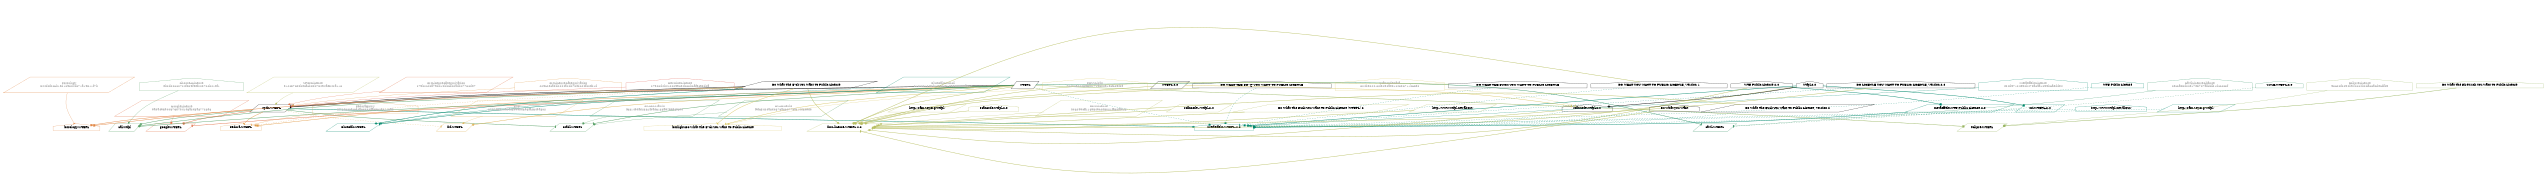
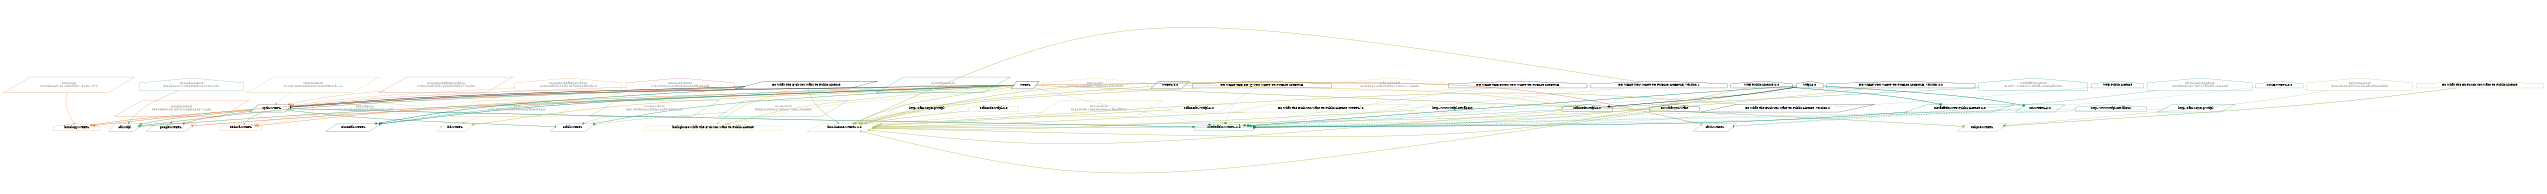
  strict digraph {
    splines=curved
    node [shape=parallelogram]
    edge [arrowhead=tee color="#00876c" weight=0.7 style=bold]
    n1 [color="#b8bf62" fillcolor="beige;1" fontcolor=gray label="SPDXLicense\n912c57655becacb05b75494ae542a113"]
    n2 [label="spdx:WTFPL"]
    n3 [color="#e06f45" label="google:WTFPL"]
    n4 [color="#e09d4b" label="Fedora:WTFPL" shape=house]
    n5 [color="#58a066" label="osadl:WTFPL"]
    n6 [color="#deb256" label="fsf:WTFPL"]
    n7 [color="#58a066" label="cal:wtfpl"]
    n8 [color="#00876c" label="metaeffekt:WTFPL-2.0" shape=house]
    n9 [color="#e18745" label="fossology:WTFPL" shape=house]
    n10 [label=WTFPL]
    n11 [color="#00876c" label="BlueOak:WTFPL"]
    n12 [color="#379469" label="cavil:WTFPL"]
    n13 [color="#b8bf62" label="foss-license:WTFPL 2.0"]
    n14 [color="#dac767" label="fosslight:Do What The F*ck You Want To Public License" shape=house]
    n15 [color="#98b561" label="eclipse:WTFPL"]
    n16 [label="Do What The F*ck You Want To Public License"]
    n17 [color="#e06f45" fillcolor="beige;1" fontcolor=gray label="GoogleLicense\nea0a495904373d7b41d6a2d8a87728e6"]
    n18 [color="#e09d4b" fillcolor="beige;1" fontcolor=gray label="FedoraEntry\n0f78d88cec6e4a63034fab562e6116ab" shape=house]
    n19 [color="#00876c" fillcolor="beige;1" fontcolor=gray label="BlueOakCouncil\n31c2301045d845ed8e129e406c92a817"]
    n20 [color="#58a066" fillcolor="beige;1" fontcolor=gray label="OSADLRule\nf9f65420a8d0876a860778f814d6cedb"]
    n21 [color="#58a066" fillcolor="beige;1" fontcolor=gray label="OSADLMatrix\nf3814edad2361fbad6183a9799e8f3e4"]
    n22 [color="#deb256" fillcolor="beige;1" fontcolor=gray label="FSF\n87b7d3911a0ac3e99bd698fa2649a8c2"]
    n23 [color="#58a066" fillcolor="beige;1" fontcolor=gray label="ChooseALicense\neb8d08660724f539f9ef205766b21ef1" shape=house]
    n24 [color="#dac767" fillcolor="beige;1" fontcolor=gray label="ScancodeData\n324b982413d9298ae51c4356711b65e8" shape=house]
    n25 [label="scancode:wtfpl-2.0" shape=house]
    n26 [label="wtfpl-2.0" shape=house]
    n27 [color="#00876c" label="osi:WTFPL-2.0"]
    n28 [label="WTFPL 2.0"]
    n29 [color="#e18745" fillcolor="beige;1" fontcolor=gray label="Fossology\n544d0f2c6b1931898d4dc71a19511f7b"]
    n30 [color="#e06f45" fillcolor="beige;1" fontcolor=gray label="OrtLicenseCategorization\n379b2c46a79db15bbcbb0adb27738de7"]
    n31 [color="#e09d4b" fillcolor="beige;1" fontcolor=gray label="OrtLicenseCategorization\n229c2e6a5d2044a20b7be0c44fb0eb1d" shape=house]
    n32 [color="#379469" fillcolor="beige;1" fontcolor=gray label="CavilLicenseChange\n2ec6a55d00e17e5707af65c51dc68c3f" shape=house]
    n33 [color="#379469" label="SUSE-WTFPL-2.0" shape=house]
    n34 [color="#00876c" fillcolor="beige;1" fontcolor=gray label="MetaeffektLicense\n454d97134e90b475a8aa1399b6aedde4" shape=house]
    n35 [color="#00876c" label="metaeffekt:WTF Public License 2.0"]
    n36 [label="WTF Public License 2.0" shape=house]
    n37 [color="#00876c" label="WTF Public License" shape=house]
    n38 [label="DO WHAT THE F#*@ YOU WANT TO PUBLIC LICENSE" shape=house]
    n39 [label="DO WHAT THE FUCK YOU WANT TO PUBLIC LICENSE" shape=house]
    n40 [label="DO WHAT YOU WANT TO PUBLIC LICENSE, Version 1" shape=house]
-   n41 [label="DO LICENSE YOU WANT TO PUBLIC LICENSE, Version 2.0" shape=house]
+   n41 [label="DO WHAT YOU WANT TO PUBLIC LICENSE, Version 2.0" shape=house]
    n42 [label="Do What The Fuck You Want To Public License, Version 2"]
    n43 [label="Do What you Want" shape=house]
    n44 [color="#00876c" label="http://www.wtfpl.net/about/" shape=house]
    n45 [color="#00876c" label="http://sam.zoy.org/wtfpl/"]
    n46 [color="#dc574a" fillcolor="beige;1" fontcolor=gray label="HermineLicense\n27908d4b41080998e4b38b6af9c95d4a" shape=house]
    n47 [color="#b8bf62" fillcolor="beige;1" fontcolor=gray label="FossLicense\nb08299cff1169549c2d5021fa30fa923"]
    n48 [color="#b8bf62" label="scancode://wtfpl-2.0"]
    n49 [color="#b8bf62" label="Do What The Fuck You Want To Public License (WTFPL) 2"]
    n50 [color="#b8bf62" label="http://www.wtfpl.net/about/"]
    n51 [color="#b8bf62" label="http://sam.zoy.org/wtfpl/"]
    n52 [color="#b8bf62" label="scancode:wtfpl-2.0" shape=house]
    n53 [color="#dac767" fillcolor="beige;1" fontcolor=gray label="FOSSLight\n7827893443f53b171a800a1ecf639f0a" shape=house]
    n54 [color="#98b561" fillcolor="beige;1" fontcolor=gray label="EclipseLicense\n98638f68940942c84b06a63acdecdfb9" shape=house]
    n55 [color="#98b561" label="Do What The Firetruck You Want To Public License" shape=house]
    n1 -> n2 [arrowhead=diamond color="#b8bf62" weight=0.5 style=""]
    n2 -> n3 [arrowhead=box color="#e06f45"]
    n2 -> n4 [color="#e09d4b"]
    n2 -> n5 [color="#58a066"]
    n2 -> n6 [color="#deb256" style=dashed weight=0.5]
    n2 -> n7 [arrowhead=diamond color="#58a066"]
    n2 -> n8 [arrowhead=diamond]
    n2 -> n9 [arrowhead=box color="#e18745"]
    n10 -> n2 [color=""]
    n10 -> n3 [color="#e06f45"]
    n10 -> n4 [arrowhead=box color="#e09d4b"]
    n10 -> n5 [color="#58a066"]
    n10 -> n6 [arrowhead=diamond color="#deb256"]
    n10 -> n7 [arrowhead=diamond color="#58a066"]
    n10 -> n8 [arrowhead=box style=dashed weight=0.5]
    n10 -> n11
-   n10 -> n12 [color="#379469"]
+   n10 -> n12 [color="#e18745"]
    n10 -> n13 [arrowhead=diamond color="#b8bf62"]
    n10 -> n14 [color="#dac767"]
    n10 -> n15 [arrowhead=box color="#98b561"]
    n16 -> n2 [color=""]
    n16 -> n4 [arrowhead=box color="#e09d4b" style=dashed weight=0.5]
    n16 -> n7 [arrowhead=diamond color="#58a066"]
    n16 -> n9 [arrowhead=box color="#e18745"]
    n16 -> n11 [arrowhead=diamond]
    n16 -> n13 [arrowhead=diamond color="#b8bf62"]
    n16 -> n14 [color="#dac767"]
    n17 -> n3 [arrowhead=box color="#e06f45" weight=0.5 style=""]
    n18 -> n4 [color="#e09d4b" weight=0.5 style=""]
    n19 -> n11 [arrowhead=diamond weight=0.5 style=""]
    n20 -> n5 [arrowhead=diamond color="#58a066" weight=0.5 style=""]
    n21 -> n5 [arrowhead=box color="#58a066" weight=0.5 style=""]
    n22 -> n6 [arrowhead=diamond color="#deb256" weight=0.5 style=""]
    n23 -> n7 [arrowhead=diamond color="#58a066" weight=0.5 style=""]
    n24 -> n25 [color="#dac767" weight=0.5 style=""]
    n25 -> n8 [arrowhead=box style=dashed weight=0.5]
    n25 -> n13 [arrowhead=diamond color="#b8bf62"]
    n26 -> n8 [arrowhead=box]
    n26 -> n13 [arrowhead=box color="#b8bf62"]
    n26 -> n25 [arrowhead=diamond color=""]
    n26 -> n27 [arrowhead=box]
    n27 -> n8 [style=dashed weight=0.5]
    n28 -> n13 [arrowhead=diamond color="#b8bf62"]
    n28 -> n25 [color="#dac767"]
    n29 -> n9 [color="#e18745" weight=0.5 style=""]
    n30 -> n2 [arrowhead=diamond color="#e06f45" weight=0.5 style=""]
    n31 -> n2 [arrowhead=diamond color="#e09d4b" weight=0.5 style=""]
    n32 -> n12 [color="#379469" weight=0.5 style=""]
    n33 -> n12 [color="#379469" style=dashed weight=0.5]
    n34 -> n8 [weight=0.5 style=""]
    n35 -> n8 [arrowhead=diamond]
    n36 -> n13 [color="#b8bf62"]
    n36 -> n35 [arrowhead=box]
    n37 -> n8 [style=dashed weight=0.5]
    n38 -> n8 [arrowhead=box style=dashed weight=0.5]
    n38 -> n13 [arrowhead=box color="#b8bf62"]
    n39 -> n8 [style=dashed weight=0.5]
    n39 -> n13 [arrowhead=box color="#b8bf62"]
    n40 -> n8 [arrowhead=box style=dashed weight=0.5]
    n40 -> n13 [arrowhead=box color="#b8bf62"]
    n41 -> n8 [arrowhead=diamond style=dashed weight=0.5]
    n41 -> n13 [color="#b8bf62"]
    n42 -> n8 [style=dashed weight=0.5]
    n42 -> n13 [arrowhead=diamond color="#b8bf62"]
    n43 -> n8 [style=dashed weight=0.5]
    n43 -> n13 [color="#b8bf62"]
    n44 -> n8 [style=dashed weight=0.5]
    n45 -> n8 [arrowhead=box style=dashed weight=0.5]
    n46 -> n2 [color="#dc574a" weight=0.5 style=""]
    n47 -> n13 [arrowhead=diamond color="#b8bf62" weight=0.5 style=""]
    n48 -> n13 [color="#b8bf62"]
    n49 -> n13 [arrowhead=box color="#b8bf62"]
    n50 -> n13 [color="#b8bf62"]
    n51 -> n13 [arrowhead=box color="#b8bf62"]
    n52 -> n13 [arrowhead=diamond color="#b8bf62"]
    n53 -> n14 [arrowhead=diamond color="#dac767" weight=0.5 style=""]
    n54 -> n15 [arrowhead=box color="#98b561" weight=0.5 style=""]
    n55 -> n15 [arrowhead=box color="#98b561"]
  }
